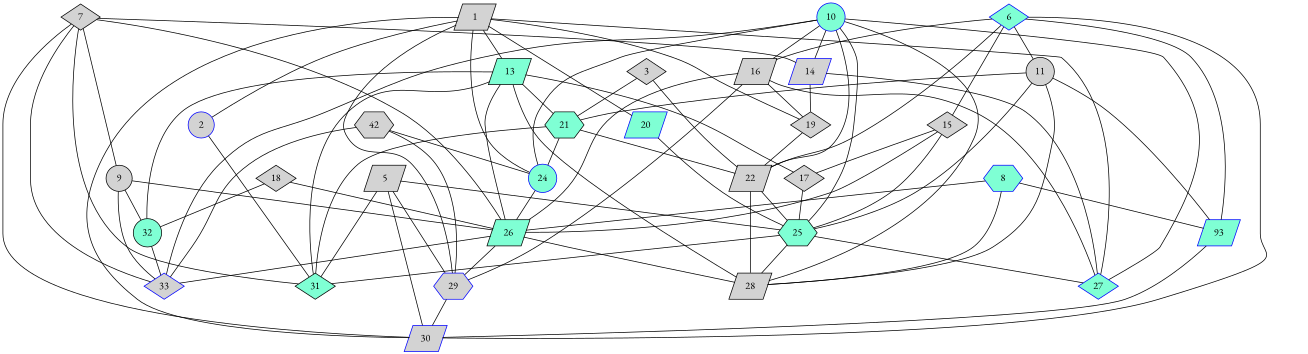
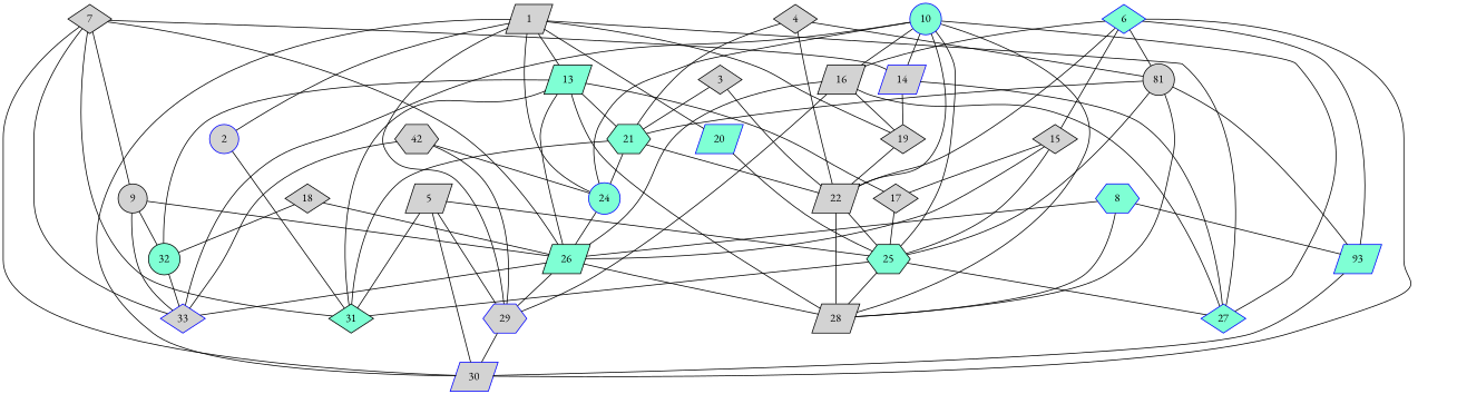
  graph {
    fontname="EB Garamond"
    node [color=black fillcolor=lightgrey fontname="EB Garamond" shape=parallelogram style=filled]
    edge [fontname="EB Garamond" weight=1.0]
    2 [color=blue shape=circle]
    1
    13 [fillcolor=aquamarine]
    19 [shape=diamond]
    20 [color=blue fillcolor=aquamarine]
    24 [color=blue fillcolor=aquamarine shape=circle]
    27 [color=blue fillcolor=aquamarine shape=diamond]
    29 [color=blue shape=hexagon]
    30 [color=blue]
    31 [fillcolor=aquamarine shape=diamond]
    21 [fillcolor=aquamarine shape=hexagon]
    26 [fillcolor=aquamarine]
    28
    32 [fillcolor=aquamarine shape=circle]
    17 [shape=diamond]
    22
    25 [fillcolor=aquamarine shape=hexagon]
    3 [shape=diamond]
-   11 [shape=circle]
+   4 [shape=diamond]
+   11 [shape=circle label=81]
    n21 [color=blue fillcolor=aquamarine label=93]
    5
    6 [color=blue fillcolor=aquamarine shape=diamond]
    15 [shape=diamond]
    16
    7 [shape=diamond]
    9 [shape=circle]
    14 [color=blue]
    33 [color=blue shape=diamond]
    8 [color=blue fillcolor=aquamarine shape=hexagon]
    10 [color=blue fillcolor=aquamarine shape=circle]
    n32 [label=42 shape=hexagon]
    18 [shape=diamond]
    2 -- 31
    1 -- 2
    1 -- 13
    1 -- 19
    1 -- 20
    1 -- 24
    1 -- 27
    1 -- 29
    1 -- 30
    13 -- 31
    13 -- 21
    13 -- 26
    13 -- 28 [weight=2.0]
    13 -- 32
    13 -- 17
    19 -- 22
    20 -- 25
    24 -- 26
    29 -- 30
    21 -- 24
    21 -- 31
    21 -- 22
    26 -- 29
    26 -- 28 [weight=2.0]
    26 -- 33
    32 -- 33
    17 -- 25
    22 -- 28
    22 -- 25
    25 -- 27
    25 -- 31
    25 -- 28
    3 -- 21
    3 -- 22
+   4 -- 21
+   4 -- 22
+   4 -- 11
    11 -- 21
    11 -- 28
    11 -- 25 [weight=2.0]
    11 -- n21
    n21 -- 30
    5 -- 29
    5 -- 30
    5 -- 31
    5 -- 25 [weight=2.0]
    6 -- 30
    6 -- 22
    6 -- 11
    6 -- n21
    6 -- 15
    6 -- 16
    15 -- 26 [weight=2.0]
    15 -- 17
    15 -- 25
    16 -- 19
    16 -- 27
    16 -- 29
    16 -- 26
    7 -- 30
    7 -- 31
    7 -- 26
    7 -- 9
    7 -- 14
    7 -- 33
    9 -- 26
    9 -- 32
    9 -- 33
    14 -- 19
    14 -- 27
    8 -- 26
    8 -- 28
    8 -- n21
    10 -- 24
    10 -- 27
    10 -- 28
    10 -- 22
    10 -- 25
    10 -- 16
    10 -- 14
    10 -- 33
    n32 -- 24
    n32 -- 29
    n32 -- 33
    18 -- 26
    18 -- 32
  }
